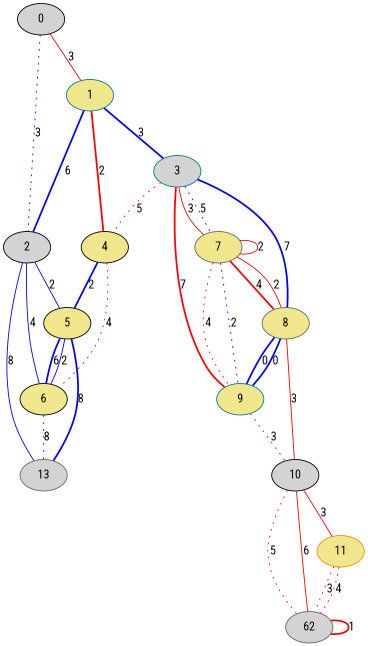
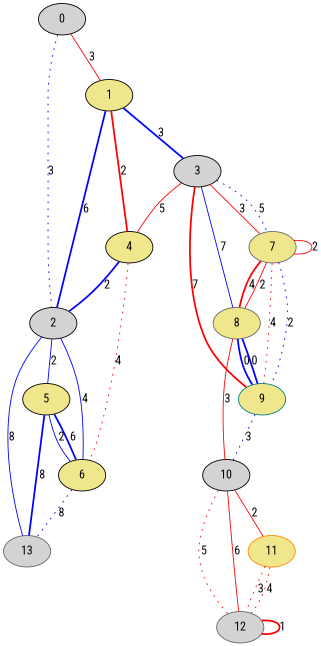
  graph {
    fontname="Roboto Condensed"
    node [color=black fillcolor=khaki fontname="Roboto Condensed" style=filled weight=1]
    edge [color=red fontname="Roboto Condensed" style=bold]
    0 [fillcolor=lightgrey]
-   1 [color=teal]
+   1
    2 [fillcolor=lightgrey]
-   3 [color=teal fillcolor=lightgrey]
+   3 [fillcolor=lightgrey]
    4
    5
    6
    13 [color=gray40 fillcolor=lightgrey weight=4]
    7 [color=gray40 weight=2]
    8 [color=gray40]
    9 [color=teal]
    10 [fillcolor=lightgrey]
    11 [color=darkorange]
-   12 [color=gray40 fillcolor=lightgrey weight=2 label=62]
+   12 [color=gray40 fillcolor=lightgrey weight=2]
    0 -- 1 [label=3 style=solid]
    0 -- 2 [color=blue label=3 style=dotted]
    1 -- 2 [color=blue label=6]
    1 -- 3 [color=blue label=3]
    1 -- 4 [label=2]
    2 -- 5 [color=blue label=2 style=solid]
    2 -- 6 [color=blue label=4 style=solid]
    2 -- 13 [color=blue label=8 style=solid]
-   3 -- 4 [label=5 style=dotted]
+   3 -- 4 [label=5 style=solid]
    3 -- 7 [label=3 style=solid]
    3 -- 7 [color=blue label=5 style=dotted]
-   3 -- 8 [color=blue label=7]
+   3 -- 8 [color=blue label=7 style=solid]
    3 -- 9 [label=7]
-   4 -- 5 [color=blue label=2]
+   4 -- 2 [color=blue label=2]
    4 -- 6 [label=4 style=dotted]
    5 -- 6 [color=blue label=2 style=solid]
    5 -- 6 [color=blue label=6]
    5 -- 13 [color=blue label=8]
    6 -- 13 [color=blue label=8 style=dotted]
    7 -- 7 [label=2 style=solid]
    7 -- 8 [label=4]
    7 -- 8 [label=2 style=solid]
    7 -- 9 [label=4 style=dotted]
    7 -- 9 [color=blue label=2 style=dotted]
    8 -- 9 [color=blue label=0]
    8 -- 9 [color=blue label=0]
    8 -- 10 [label=3 style=solid]
-   9 -- 10 [label=3 style=dotted]
-   10 -- 11 [label=3 style=solid]
+   9 -- 10 [color=blue label=3 style=dotted]
+   10 -- 11 [label=2 style=solid]
    10 -- 12 [label=5 style=dotted]
    10 -- 12 [label=6 style=solid]
    11 -- 12 [label=3 style=dotted]
    11 -- 12 [label=4 style=dotted]
    12 -- 12 [label=1]
  }
